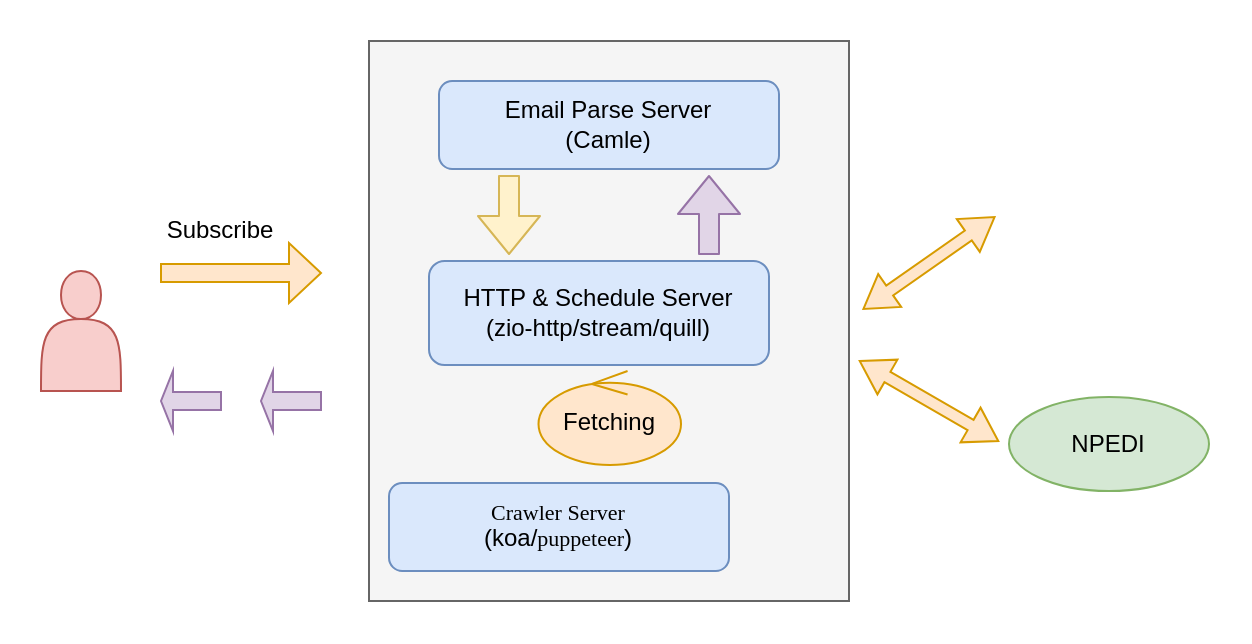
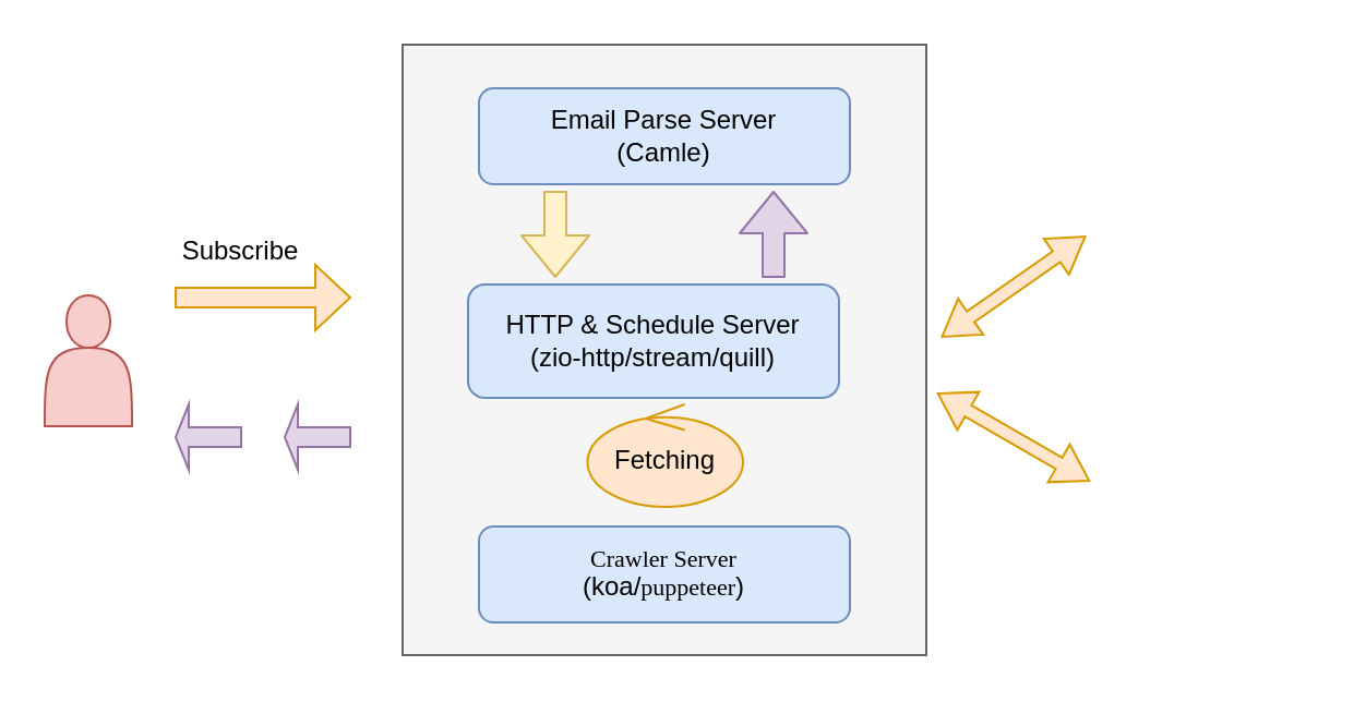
  <mxCell id="0" />
  <mxCell id="1" parent="0" />
  <mxCell id="2" value="" style="rounded=0;whiteSpace=wrap;html=1;fillColor=#f5f5f5;strokeColor=#666666;fontColor=#333333;" vertex="1" parent="1"><mxGeometry x="184" y="20" width="240" height="280" as="geometry" /></mxCell>
- <mxCell id="3" value="NPEDI" style="ellipse;whiteSpace=wrap;html=1;fillColor=#d5e8d4;strokeColor=#82b366;" vertex="1" parent="1"><mxGeometry x="504" y="198" width="100" height="47" as="geometry" /></mxCell>
  <mxCell id="4" value="" style="shape=actor;whiteSpace=wrap;html=1;fillColor=#f8cecc;strokeColor=#b85450;" vertex="1" parent="1"><mxGeometry x="20" y="135" width="40" height="60" as="geometry" /></mxCell>
  <mxCell id="5" value="" style="shape=singleArrow;whiteSpace=wrap;html=1;fillColor=#ffe6cc;strokeColor=#d79b00;" vertex="1" parent="1"><mxGeometry x="80" y="121" width="80" height="30" as="geometry" /></mxCell>
  <mxCell id="6" value="" style="shape=singleArrow;whiteSpace=wrap;html=1;rotation=-180;fillColor=#e1d5e7;strokeColor=#9673a6;" vertex="1" parent="1"><mxGeometry x="80" y="185" width="30" height="30" as="geometry" /></mxCell>
  <mxCell id="7" value="Subscribe" style="text;html=1;strokeColor=none;fillColor=none;align=center;verticalAlign=middle;whiteSpace=wrap;rounded=0;" vertex="1" parent="1"><mxGeometry x="90" y="105" width="40" height="20" as="geometry" /></mxCell>
  <mxCell id="8" value="" style="shape=singleArrow;whiteSpace=wrap;html=1;rotation=-180;fillColor=#e1d5e7;strokeColor=#9673a6;" vertex="1" parent="1"><mxGeometry x="130" y="185" width="30" height="30" as="geometry" /></mxCell>
  <mxCell id="9" value="Email Parse Server&lt;br&gt;(Camle)" style="rounded=1;whiteSpace=wrap;html=1;fillColor=#dae8fc;strokeColor=#6c8ebf;" vertex="1" parent="1"><mxGeometry x="219" y="40" width="170" height="44" as="geometry" /></mxCell>
  <mxCell id="10" value="HTTP &amp;amp; Schedule Server&lt;br&gt;(zio-http/stream/quill)" style="rounded=1;whiteSpace=wrap;html=1;fillColor=#dae8fc;strokeColor=#6c8ebf;" vertex="1" parent="1"><mxGeometry x="214" y="130" width="170" height="52" as="geometry" /></mxCell>
- <mxCell id="11" value="&lt;p class=&quot;p1&quot; style=&quot;margin: 0px ; font-stretch: normal ; font-size: 11px ; line-height: normal ; font-family: &amp;#34;menlo&amp;#34;&quot;&gt;&lt;span class=&quot;s1&quot;&gt;Crawler Server&lt;/span&gt;&lt;/p&gt;(koa/&lt;span style=&quot;font-family: &amp;#34;menlo&amp;#34; ; font-size: 11px&quot;&gt;puppeteer&lt;/span&gt;&lt;span&gt;)&lt;/span&gt;" style="rounded=1;whiteSpace=wrap;html=1;fillColor=#dae8fc;strokeColor=#6c8ebf;" vertex="1" parent="1"><mxGeometry x="194" y="241" width="170" height="44" as="geometry" /></mxCell>
+ <mxCell id="11" value="&lt;p class=&quot;p1&quot; style=&quot;margin: 0px ; font-stretch: normal ; font-size: 11px ; line-height: normal ; font-family: &amp;#34;menlo&amp;#34;&quot;&gt;&lt;span class=&quot;s1&quot;&gt;Crawler Server&lt;/span&gt;&lt;/p&gt;(koa/&lt;span style=&quot;font-family: &amp;#34;menlo&amp;#34; ; font-size: 11px&quot;&gt;puppeteer&lt;/span&gt;&lt;span&gt;)&lt;/span&gt;" style="rounded=1;whiteSpace=wrap;html=1;fillColor=#dae8fc;strokeColor=#6c8ebf;" vertex="1" parent="1"><mxGeometry x="219" y="241" width="170" height="44" as="geometry" /></mxCell>
  <mxCell id="12" value="" style="shape=flexArrow;endArrow=classic;html=1;fillColor=#fff2cc;strokeColor=#d6b656;" edge="1" parent="1"><mxGeometry width="50" height="50" relative="1" as="geometry"><mxPoint x="254" y="87" as="sourcePoint" /><mxPoint x="254" y="127" as="targetPoint" /></mxGeometry></mxCell>
  <mxCell id="13" value="" style="shape=flexArrow;endArrow=classic;html=1;fillColor=#e1d5e7;strokeColor=#9673a6;" edge="1" parent="1"><mxGeometry width="50" height="50" relative="1" as="geometry"><mxPoint x="354" y="127" as="sourcePoint" /><mxPoint x="354" y="87" as="targetPoint" /></mxGeometry></mxCell>
  <mxCell id="14" value="" style="shape=doubleArrow;whiteSpace=wrap;html=1;rotation=30;fillColor=#ffe6cc;strokeColor=#d79b00;" vertex="1" parent="1"><mxGeometry x="424" y="190" width="80" height="20" as="geometry" /></mxCell>
  <mxCell id="15" value="" style="shape=doubleArrow;whiteSpace=wrap;html=1;rotation=-35;fillColor=#ffe6cc;strokeColor=#d79b00;" vertex="1" parent="1"><mxGeometry x="424" y="121" width="80" height="20" as="geometry" /></mxCell>
  <mxCell id="16" value="Fetching" style="ellipse;shape=umlControl;whiteSpace=wrap;html=1;fillColor=#ffe6cc;strokeColor=#d79b00;" vertex="1" parent="1"><mxGeometry x="268.75" y="185" width="71.25" height="47" as="geometry" /></mxCell>
